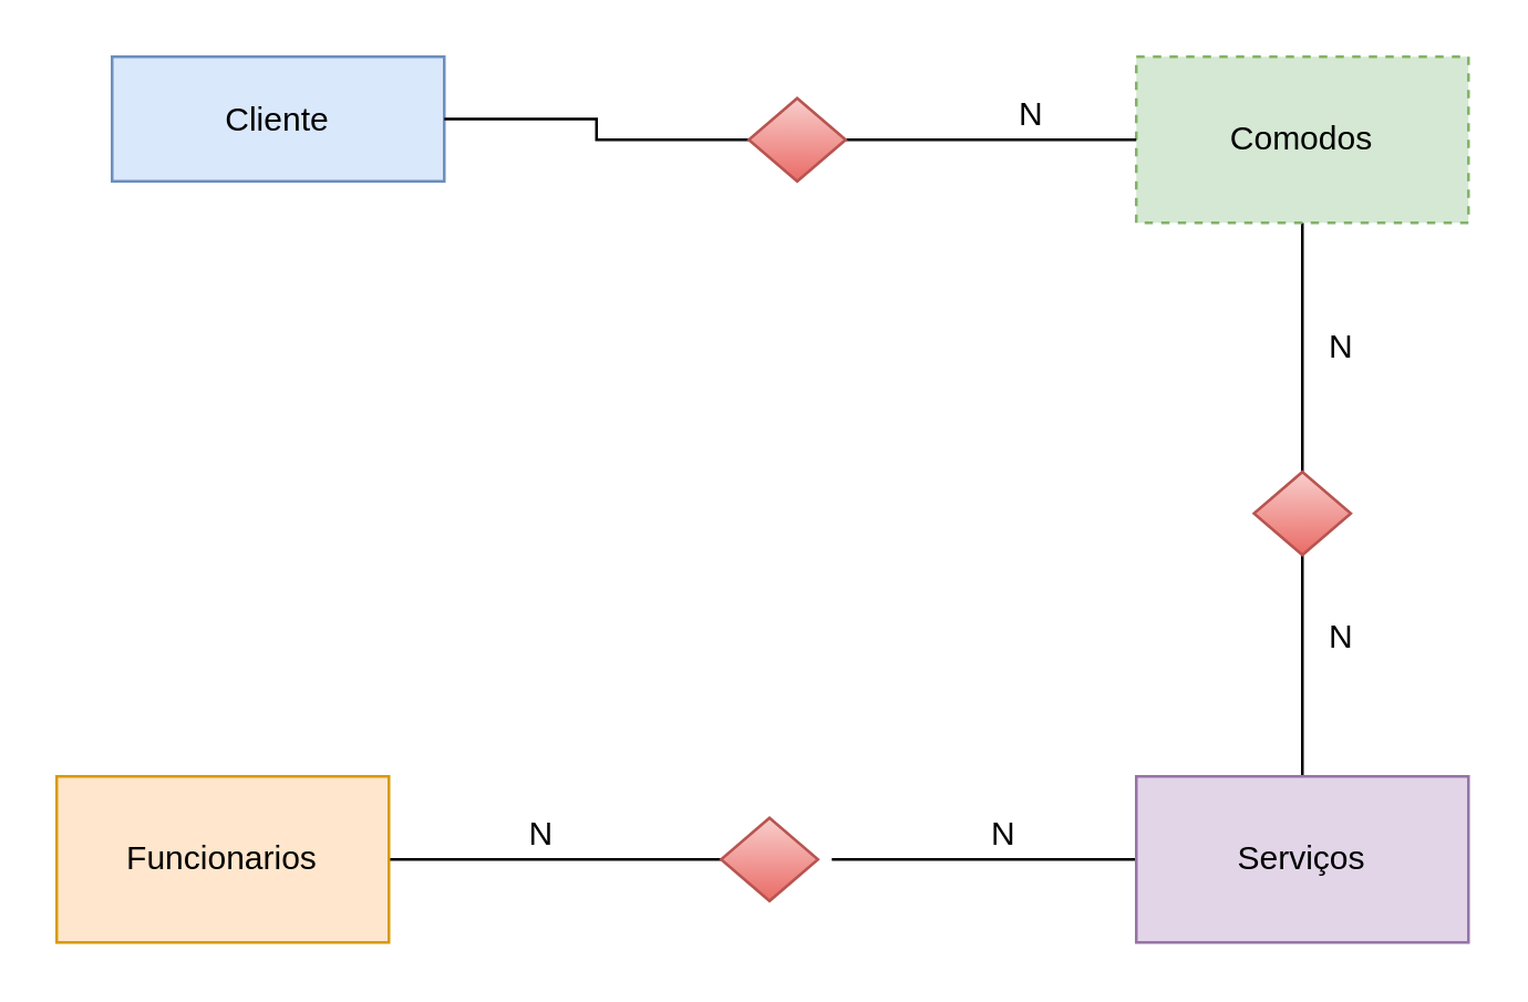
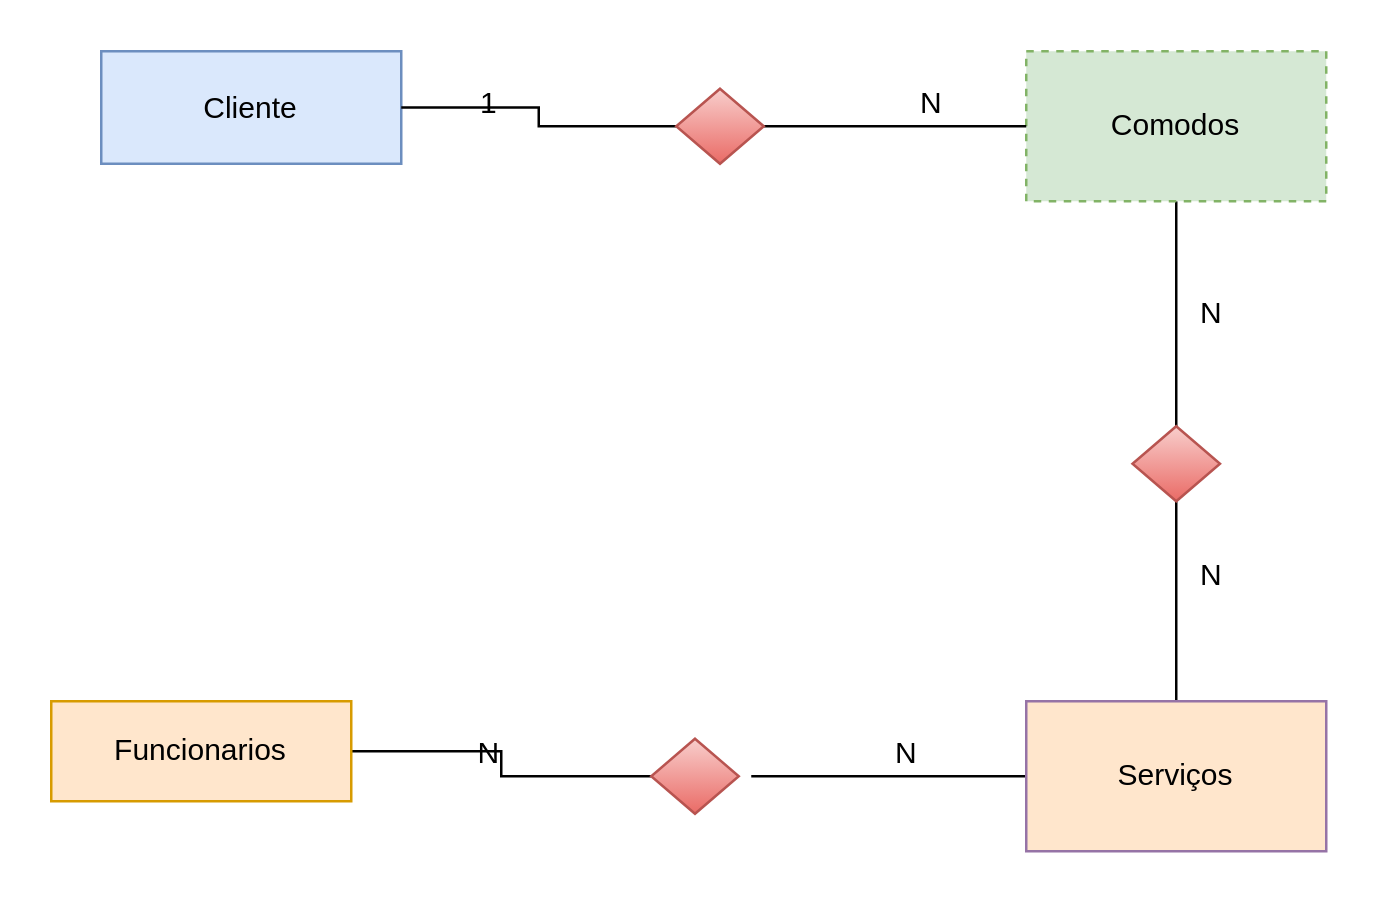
  <mxCell id="0" />
  <mxCell id="1" parent="0" />
  <mxCell id="2" value="Cliente" style="rounded=0;whiteSpace=wrap;html=1;fillColor=#dae8fc;strokeColor=#6c8ebf;" vertex="1" parent="1"><mxGeometry x="40" y="20" width="120" height="45" as="geometry" /></mxCell>
  <mxCell id="3" style="edgeStyle=orthogonalEdgeStyle;rounded=0;orthogonalLoop=1;jettySize=auto;html=1;exitX=0.5;exitY=1;exitDx=0;exitDy=0;endArrow=none;endFill=0;" edge="1" parent="1" source="4"><mxGeometry relative="1" as="geometry"><mxPoint x="470" y="170" as="targetPoint" /></mxGeometry></mxCell>
  <mxCell id="4" value="Comodos" style="rounded=0;whiteSpace=wrap;html=1;fillColor=#d5e8d4;strokeColor=#82b366;dashed=1;" vertex="1" parent="1"><mxGeometry x="410" y="20" width="120" height="60" as="geometry" /></mxCell>
  <mxCell id="5" style="edgeStyle=orthogonalEdgeStyle;rounded=0;orthogonalLoop=1;jettySize=auto;html=1;exitX=1;exitY=0.5;exitDx=0;exitDy=0;endArrow=none;endFill=0;" edge="1" parent="1" source="7" target="4"><mxGeometry relative="1" as="geometry" /></mxCell>
  <mxCell id="6" style="edgeStyle=orthogonalEdgeStyle;rounded=0;orthogonalLoop=1;jettySize=auto;html=1;exitX=0;exitY=0.5;exitDx=0;exitDy=0;endArrow=none;endFill=0;" edge="1" parent="1" source="7" target="2"><mxGeometry relative="1" as="geometry" /></mxCell>
  <mxCell id="7" value="" style="rhombus;whiteSpace=wrap;html=1;fillColor=#f8cecc;strokeColor=#b85450;gradientColor=#ea6b66;" vertex="1" parent="1"><mxGeometry x="270" y="35" width="35" height="30" as="geometry" /></mxCell>
+ <mxCell id="8" value="1" style="text;html=1;resizable=0;points=[];autosize=1;align=left;verticalAlign=top;spacingTop=-4;" vertex="1" parent="1"><mxGeometry x="190" y="31" width="20" height="20" as="geometry" /></mxCell>
  <mxCell id="9" value="N" style="text;html=1;resizable=0;points=[];autosize=1;align=left;verticalAlign=top;spacingTop=-4;" vertex="1" parent="1"><mxGeometry x="366" y="31" width="20" height="20" as="geometry" /></mxCell>
  <mxCell id="10" style="edgeStyle=orthogonalEdgeStyle;rounded=0;orthogonalLoop=1;jettySize=auto;html=1;exitX=0.5;exitY=1;exitDx=0;exitDy=0;endArrow=none;endFill=0;" edge="1" parent="1" source="11" target="13"><mxGeometry relative="1" as="geometry" /></mxCell>
  <mxCell id="11" value="" style="rhombus;whiteSpace=wrap;html=1;gradientColor=#ea6b66;fillColor=#f8cecc;strokeColor=#b85450;" vertex="1" parent="1"><mxGeometry x="452.5" y="170" width="35" height="30" as="geometry" /></mxCell>
  <mxCell id="12" style="edgeStyle=orthogonalEdgeStyle;rounded=0;orthogonalLoop=1;jettySize=auto;html=1;exitX=0;exitY=0.5;exitDx=0;exitDy=0;endArrow=none;endFill=0;" edge="1" parent="1" source="13"><mxGeometry relative="1" as="geometry"><mxPoint x="300" y="310" as="targetPoint" /></mxGeometry></mxCell>
- <mxCell id="13" value="Serviços" style="rounded=0;whiteSpace=wrap;html=1;fillColor=#e1d5e7;strokeColor=#9673a6;" vertex="1" parent="1"><mxGeometry x="410" y="280" width="120" height="60" as="geometry" /></mxCell>
+ <mxCell id="13" value="Serviços" style="rounded=0;whiteSpace=wrap;html=1;fillColor=#ffe6cc;strokeColor=#9673a6;" vertex="1" parent="1"><mxGeometry x="410" y="280" width="120" height="60" as="geometry" /></mxCell>
  <mxCell id="14" value="N" style="text;html=1;resizable=0;points=[];autosize=1;align=left;verticalAlign=top;spacingTop=-4;" vertex="1" parent="1"><mxGeometry x="477.5" y="220" width="20" height="20" as="geometry" /></mxCell>
  <mxCell id="15" value="N" style="text;html=1;resizable=0;points=[];autosize=1;align=left;verticalAlign=top;spacingTop=-4;" vertex="1" parent="1"><mxGeometry x="477.5" y="115" width="20" height="20" as="geometry" /></mxCell>
  <mxCell id="16" style="edgeStyle=orthogonalEdgeStyle;rounded=0;orthogonalLoop=1;jettySize=auto;html=1;exitX=0;exitY=0.5;exitDx=0;exitDy=0;endArrow=none;endFill=0;" edge="1" parent="1" source="17" target="18"><mxGeometry relative="1" as="geometry" /></mxCell>
  <mxCell id="17" value="" style="rhombus;whiteSpace=wrap;html=1;gradientColor=#ea6b66;fillColor=#f8cecc;strokeColor=#b85450;" vertex="1" parent="1"><mxGeometry x="260" y="295" width="35" height="30" as="geometry" /></mxCell>
- <mxCell id="18" value="Funcionarios" style="rounded=0;whiteSpace=wrap;html=1;fillColor=#ffe6cc;strokeColor=#d79b00;" vertex="1" parent="1"><mxGeometry x="20" y="280" width="120" height="60" as="geometry" /></mxCell>
+ <mxCell id="18" value="Funcionarios" style="rounded=0;whiteSpace=wrap;html=1;fillColor=#ffe6cc;strokeColor=#d79b00;" vertex="1" parent="1"><mxGeometry x="20" y="280" width="120" height="40" as="geometry" /></mxCell>
  <mxCell id="19" value="N" style="text;html=1;resizable=0;points=[];autosize=1;align=left;verticalAlign=top;spacingTop=-4;" vertex="1" parent="1"><mxGeometry x="189" y="291" width="20" height="20" as="geometry" /></mxCell>
  <mxCell id="20" value="N" style="text;html=1;resizable=0;points=[];autosize=1;align=left;verticalAlign=top;spacingTop=-4;" vertex="1" parent="1"><mxGeometry x="356" y="291" width="20" height="20" as="geometry" /></mxCell>
